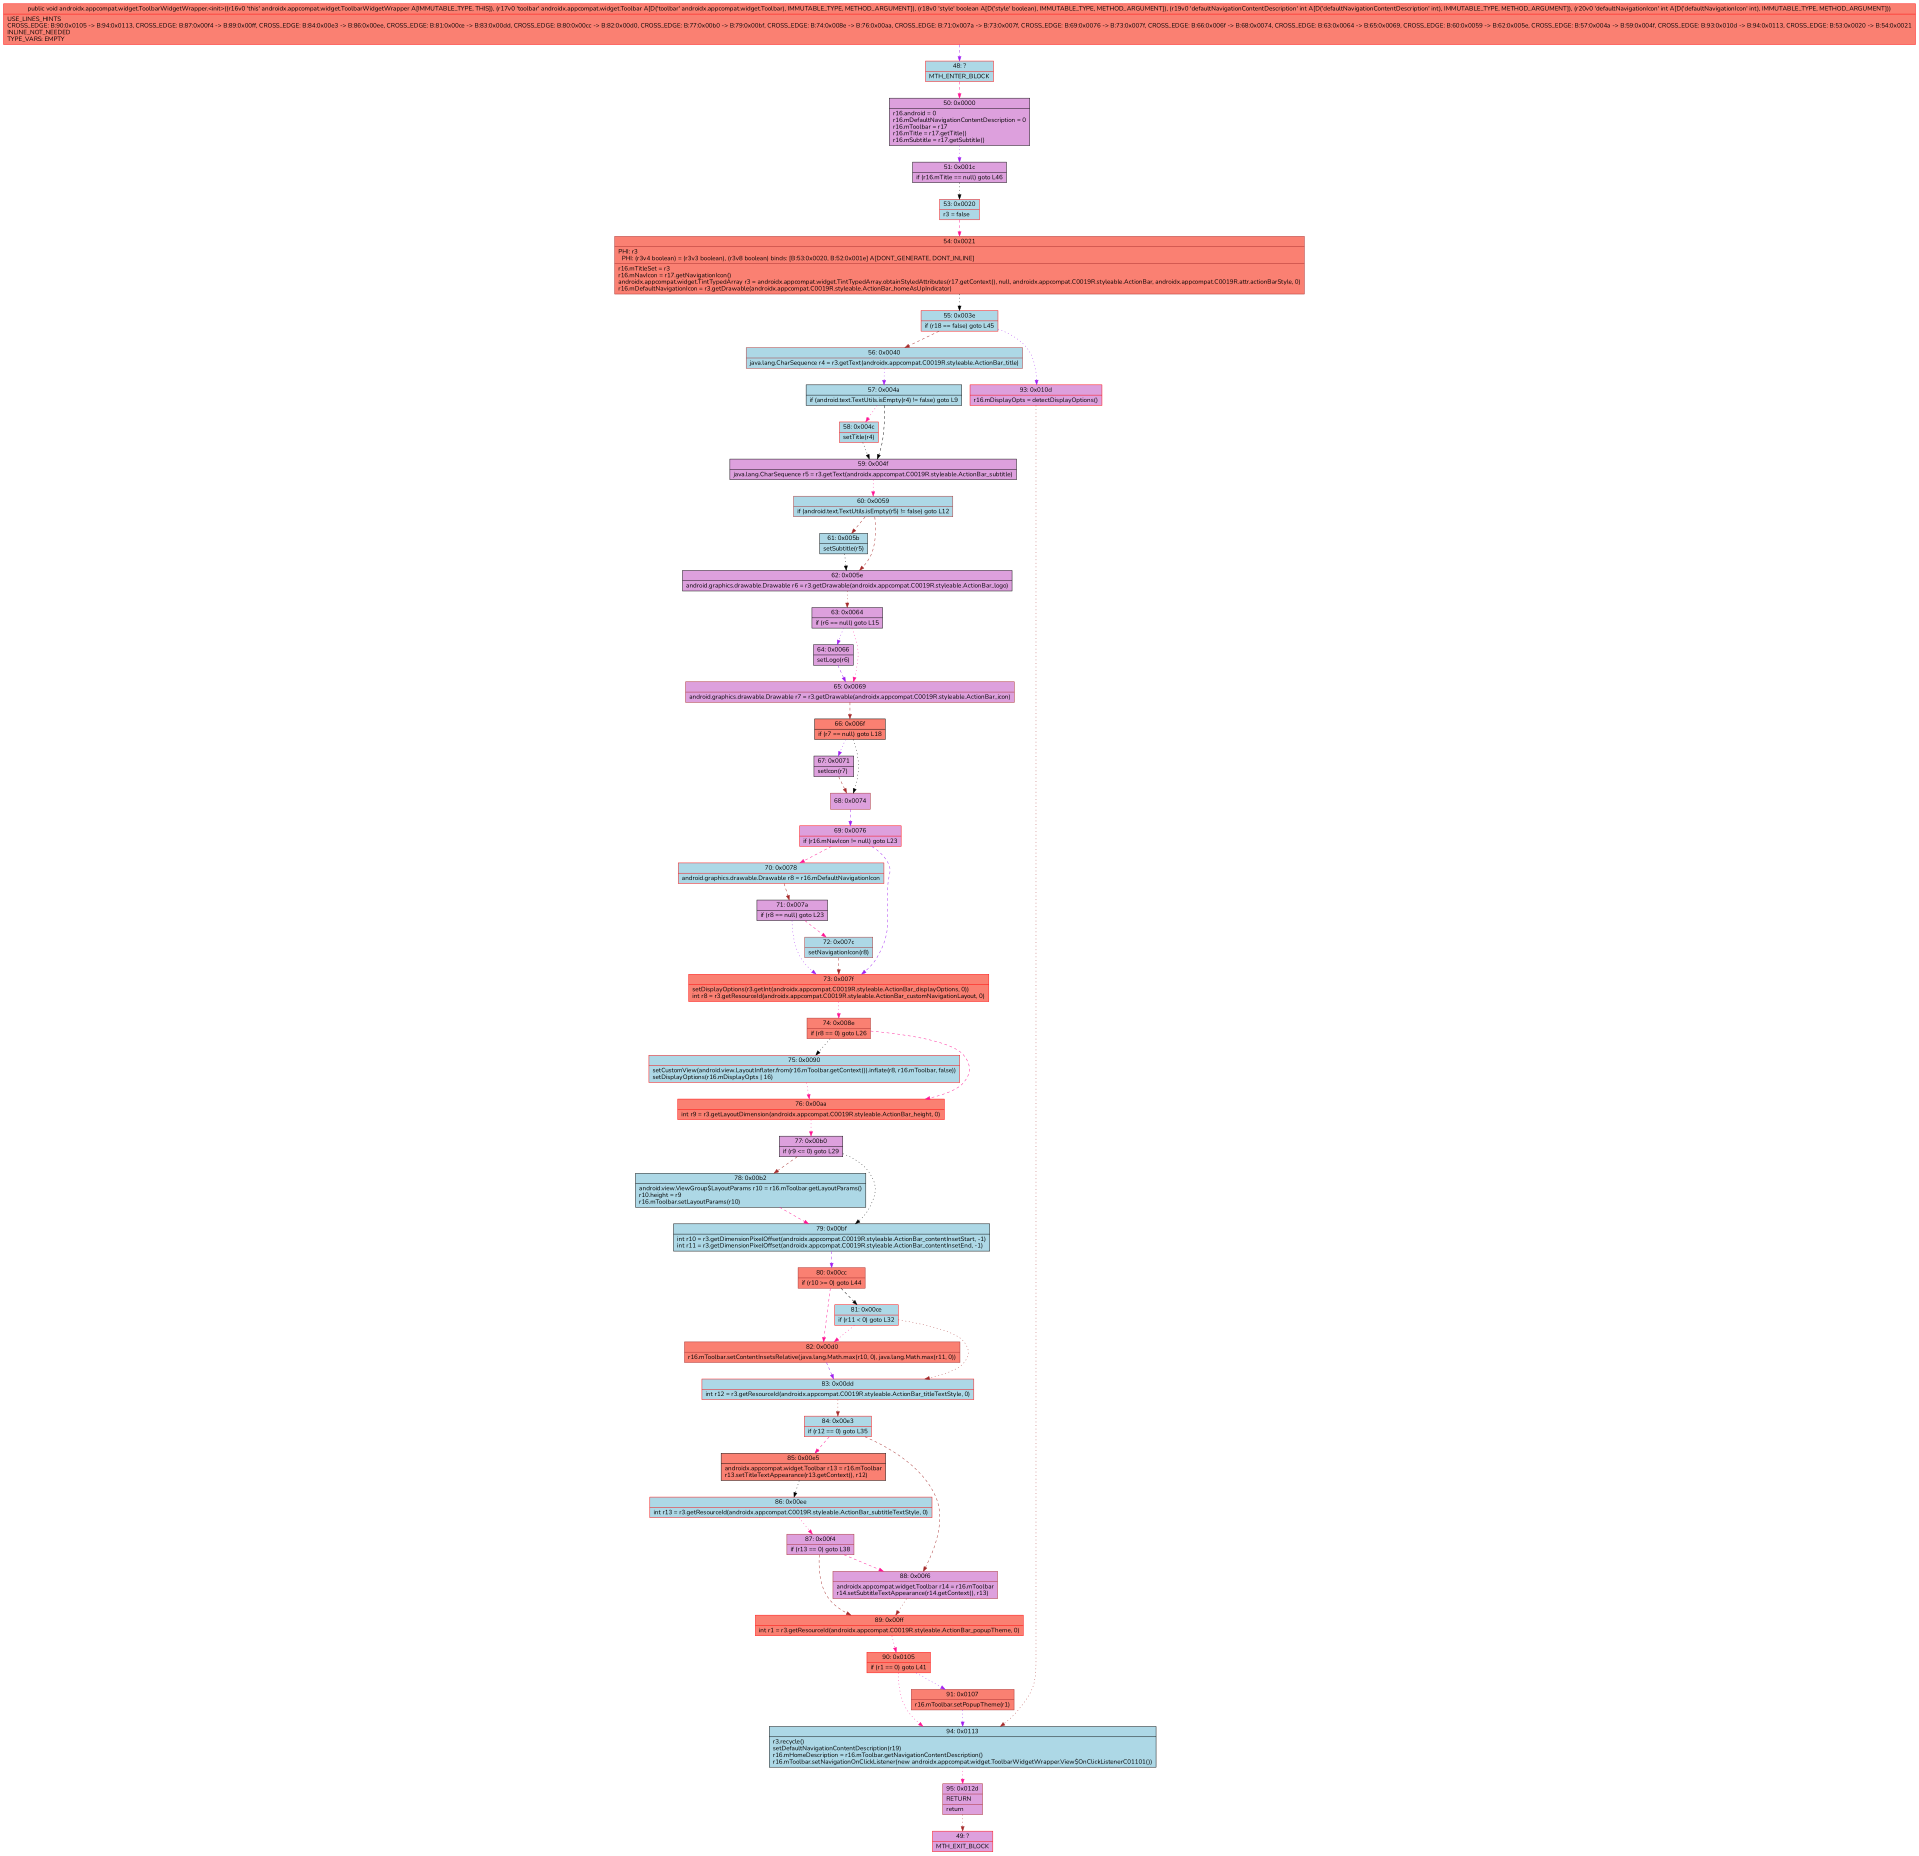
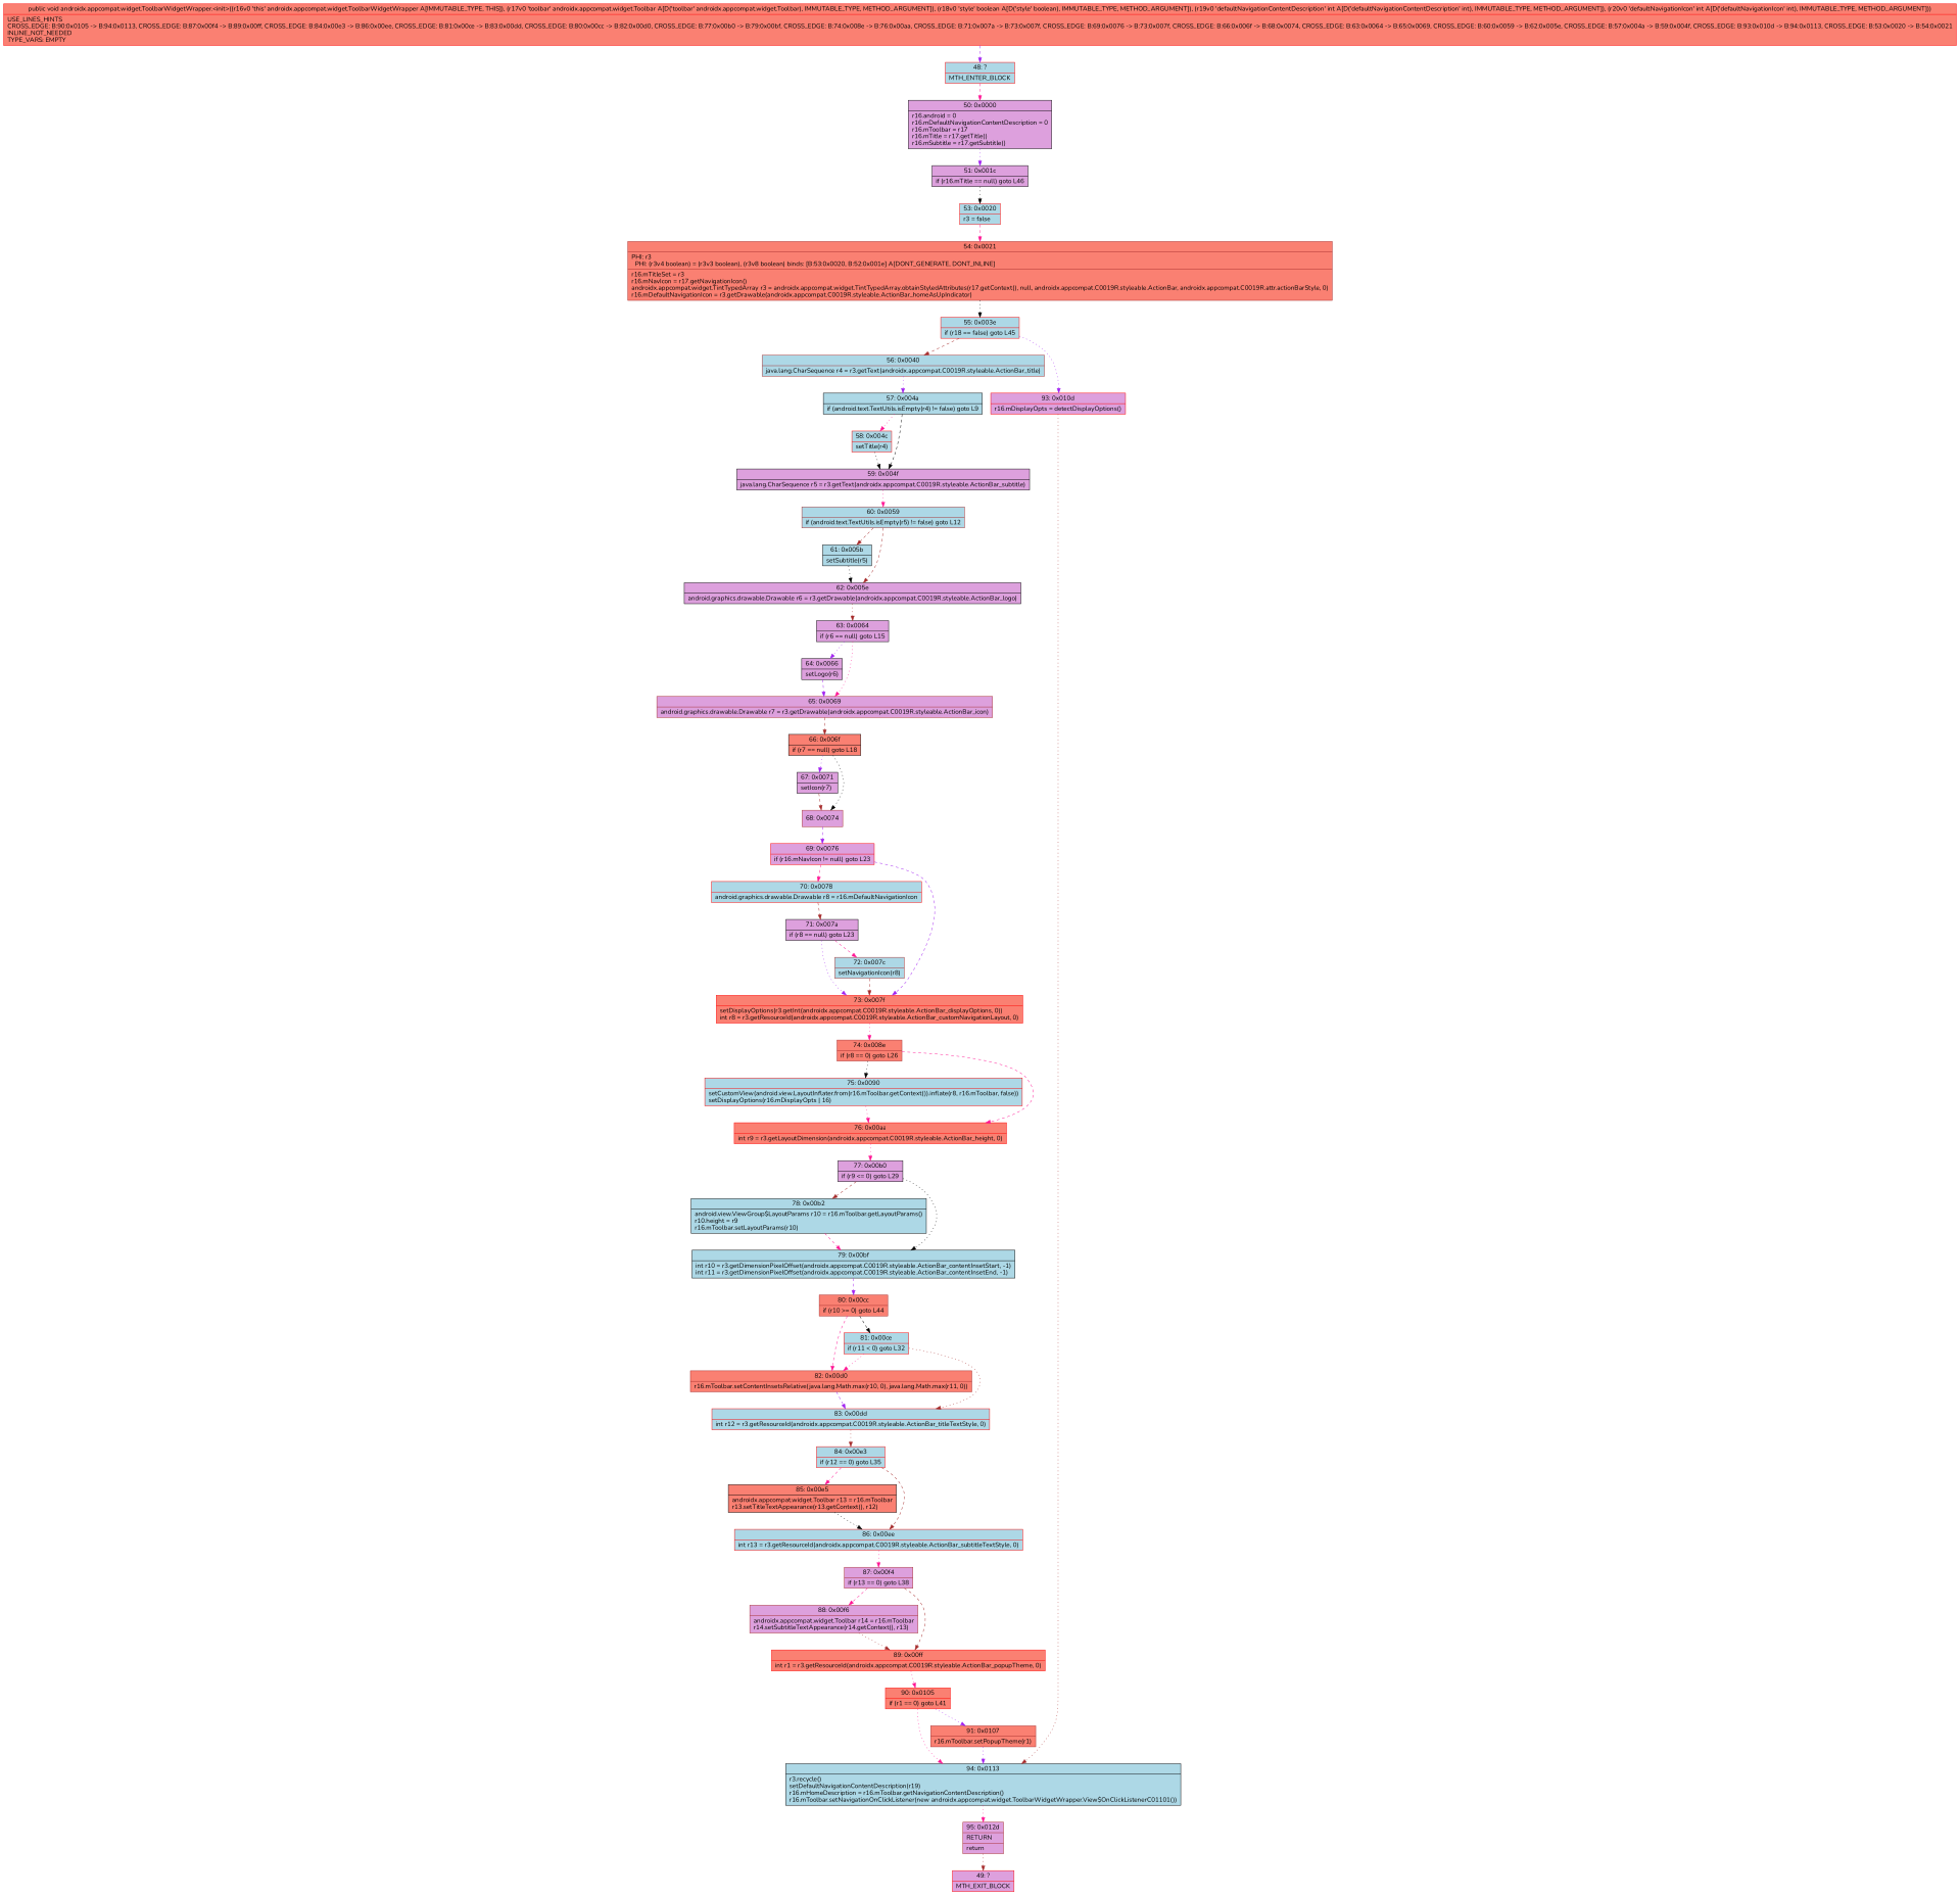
  digraph {
    fontname=Nunito
    node [color=red fillcolor=lightblue fontname=Nunito shape=record style=filled]
    edge [color=deeppink fontname=Nunito style=dotted]
    n1 [label="{48\:\ ?|MTH_ENTER_BLOCK\l}"]
    n2 [color=black fillcolor=plum label="{50\:\ 0x0000|r16.android = 0\lr16.mDefaultNavigationContentDescription = 0\lr16.mToolbar = r17\lr16.mTitle = r17.getTitle()\lr16.mSubtitle = r17.getSubtitle()\l}"]
    n3 [color=black fillcolor=plum label="{51\:\ 0x001c|if (r16.mTitle == null) goto L46\l}"]
    n4 [label="{53\:\ 0x0020|r3 = false\l}"]
    n5 [color=brown fillcolor=salmon label="{54\:\ 0x0021|PHI: r3 \l  PHI: (r3v4 boolean) = (r3v3 boolean), (r3v8 boolean) binds: [B:53:0x0020, B:52:0x001e] A[DONT_GENERATE, DONT_INLINE]\l|r16.mTitleSet = r3\lr16.mNavIcon = r17.getNavigationIcon()\landroidx.appcompat.widget.TintTypedArray r3 = androidx.appcompat.widget.TintTypedArray.obtainStyledAttributes(r17.getContext(), null, androidx.appcompat.C0019R.styleable.ActionBar, androidx.appcompat.C0019R.attr.actionBarStyle, 0)\lr16.mDefaultNavigationIcon = r3.getDrawable(androidx.appcompat.C0019R.styleable.ActionBar_homeAsUpIndicator)\l}"]
    n6 [label="{55\:\ 0x003e|if (r18 == false) goto L45\l}"]
    n7 [color=brown label="{56\:\ 0x0040|java.lang.CharSequence r4 = r3.getText(androidx.appcompat.C0019R.styleable.ActionBar_title)\l}"]
    n8 [fillcolor=plum label="{93\:\ 0x010d|r16.mDisplayOpts = detectDisplayOptions()\l}"]
    n9 [color=black label="{57\:\ 0x004a|if (android.text.TextUtils.isEmpty(r4) != false) goto L9\l}"]
    n10 [color=black label="{94\:\ 0x0113|r3.recycle()\lsetDefaultNavigationContentDescription(r19)\lr16.mHomeDescription = r16.mToolbar.getNavigationContentDescription()\lr16.mToolbar.setNavigationOnClickListener(new androidx.appcompat.widget.ToolbarWidgetWrapper.View$OnClickListenerC01101())\l}"]
    n11 [label="{58\:\ 0x004c|setTitle(r4)\l}"]
    n12 [color=black fillcolor=plum label="{59\:\ 0x004f|java.lang.CharSequence r5 = r3.getText(androidx.appcompat.C0019R.styleable.ActionBar_subtitle)\l}"]
    n13 [color=brown label="{60\:\ 0x0059|if (android.text.TextUtils.isEmpty(r5) != false) goto L12\l}"]
    n14 [color=black label="{61\:\ 0x005b|setSubtitle(r5)\l}"]
    n15 [color=black fillcolor=plum label="{62\:\ 0x005e|android.graphics.drawable.Drawable r6 = r3.getDrawable(androidx.appcompat.C0019R.styleable.ActionBar_logo)\l}"]
    n16 [color=black fillcolor=plum label="{63\:\ 0x0064|if (r6 == null) goto L15\l}"]
    n17 [color=black fillcolor=plum label="{64\:\ 0x0066|setLogo(r6)\l}"]
    n18 [color=brown fillcolor=plum label="{65\:\ 0x0069|android.graphics.drawable.Drawable r7 = r3.getDrawable(androidx.appcompat.C0019R.styleable.ActionBar_icon)\l}"]
    n19 [color=black fillcolor=salmon label="{66\:\ 0x006f|if (r7 == null) goto L18\l}"]
    n20 [color=black fillcolor=plum label="{67\:\ 0x0071|setIcon(r7)\l}"]
    n21 [color=brown fillcolor=plum label="{68\:\ 0x0074}"]
    n22 [fillcolor=plum label="{69\:\ 0x0076|if (r16.mNavIcon != null) goto L23\l}"]
    n23 [label="{70\:\ 0x0078|android.graphics.drawable.Drawable r8 = r16.mDefaultNavigationIcon\l}"]
    n24 [fillcolor=salmon label="{73\:\ 0x007f|setDisplayOptions(r3.getInt(androidx.appcompat.C0019R.styleable.ActionBar_displayOptions, 0))\lint r8 = r3.getResourceId(androidx.appcompat.C0019R.styleable.ActionBar_customNavigationLayout, 0)\l}"]
    n25 [color=black fillcolor=plum label="{71\:\ 0x007a|if (r8 == null) goto L23\l}"]
    n26 [color=brown fillcolor=salmon label="{74\:\ 0x008e|if (r8 == 0) goto L26\l}"]
    n27 [color=brown label="{72\:\ 0x007c|setNavigationIcon(r8)\l}"]
    n28 [label="{75\:\ 0x0090|setCustomView(android.view.LayoutInflater.from(r16.mToolbar.getContext()).inflate(r8, r16.mToolbar, false))\lsetDisplayOptions(r16.mDisplayOpts \| 16)\l}"]
    n29 [fillcolor=salmon label="{76\:\ 0x00aa|int r9 = r3.getLayoutDimension(androidx.appcompat.C0019R.styleable.ActionBar_height, 0)\l}"]
    n30 [color=black fillcolor=plum label="{77\:\ 0x00b0|if (r9 \<= 0) goto L29\l}"]
    n31 [color=black label="{78\:\ 0x00b2|android.view.ViewGroup$LayoutParams r10 = r16.mToolbar.getLayoutParams()\lr10.height = r9\lr16.mToolbar.setLayoutParams(r10)\l}"]
    n32 [color=black label="{79\:\ 0x00bf|int r10 = r3.getDimensionPixelOffset(androidx.appcompat.C0019R.styleable.ActionBar_contentInsetStart, \-1)\lint r11 = r3.getDimensionPixelOffset(androidx.appcompat.C0019R.styleable.ActionBar_contentInsetEnd, \-1)\l}"]
    n33 [color=brown fillcolor=salmon label="{80\:\ 0x00cc|if (r10 \>= 0) goto L44\l}"]
    n34 [label="{81\:\ 0x00ce|if (r11 \< 0) goto L32\l}"]
    n35 [color=brown fillcolor=salmon label="{82\:\ 0x00d0|r16.mToolbar.setContentInsetsRelative(java.lang.Math.max(r10, 0), java.lang.Math.max(r11, 0))\l}"]
    n36 [label="{83\:\ 0x00dd|int r12 = r3.getResourceId(androidx.appcompat.C0019R.styleable.ActionBar_titleTextStyle, 0)\l}"]
    n37 [label="{84\:\ 0x00e3|if (r12 == 0) goto L35\l}"]
    n38 [color=black fillcolor=salmon label="{85\:\ 0x00e5|androidx.appcompat.widget.Toolbar r13 = r16.mToolbar\lr13.setTitleTextAppearance(r13.getContext(), r12)\l}"]
    n39 [label="{86\:\ 0x00ee|int r13 = r3.getResourceId(androidx.appcompat.C0019R.styleable.ActionBar_subtitleTextStyle, 0)\l}"]
    n40 [color=brown fillcolor=plum label="{87\:\ 0x00f4|if (r13 == 0) goto L38\l}"]
    n41 [color=brown fillcolor=plum label="{88\:\ 0x00f6|androidx.appcompat.widget.Toolbar r14 = r16.mToolbar\lr14.setSubtitleTextAppearance(r14.getContext(), r13)\l}"]
    n42 [fillcolor=salmon label="{89\:\ 0x00ff|int r1 = r3.getResourceId(androidx.appcompat.C0019R.styleable.ActionBar_popupTheme, 0)\l}"]
    n43 [fillcolor=salmon label="{90\:\ 0x0105|if (r1 == 0) goto L41\l}"]
    n44 [color=brown fillcolor=salmon label="{91\:\ 0x0107|r16.mToolbar.setPopupTheme(r1)\l}"]
    n45 [color=brown fillcolor=plum label="{95\:\ 0x012d|RETURN\l|return\l}"]
    n46 [fillcolor=plum label="{49\:\ ?|MTH_EXIT_BLOCK\l}"]
    n47 [fillcolor=salmon label="{public void androidx.appcompat.widget.ToolbarWidgetWrapper.\<init\>((r16v0 'this' androidx.appcompat.widget.ToolbarWidgetWrapper A[IMMUTABLE_TYPE, THIS]), (r17v0 'toolbar' androidx.appcompat.widget.Toolbar A[D('toolbar' androidx.appcompat.widget.Toolbar), IMMUTABLE_TYPE, METHOD_ARGUMENT]), (r18v0 'style' boolean A[D('style' boolean), IMMUTABLE_TYPE, METHOD_ARGUMENT]), (r19v0 'defaultNavigationContentDescription' int A[D('defaultNavigationContentDescription' int), IMMUTABLE_TYPE, METHOD_ARGUMENT]), (r20v0 'defaultNavigationIcon' int A[D('defaultNavigationIcon' int), IMMUTABLE_TYPE, METHOD_ARGUMENT]))  | USE_LINES_HINTS\lCROSS_EDGE: B:90:0x0105 \-\> B:94:0x0113, CROSS_EDGE: B:87:0x00f4 \-\> B:89:0x00ff, CROSS_EDGE: B:84:0x00e3 \-\> B:86:0x00ee, CROSS_EDGE: B:81:0x00ce \-\> B:83:0x00dd, CROSS_EDGE: B:80:0x00cc \-\> B:82:0x00d0, CROSS_EDGE: B:77:0x00b0 \-\> B:79:0x00bf, CROSS_EDGE: B:74:0x008e \-\> B:76:0x00aa, CROSS_EDGE: B:71:0x007a \-\> B:73:0x007f, CROSS_EDGE: B:69:0x0076 \-\> B:73:0x007f, CROSS_EDGE: B:66:0x006f \-\> B:68:0x0074, CROSS_EDGE: B:63:0x0064 \-\> B:65:0x0069, CROSS_EDGE: B:60:0x0059 \-\> B:62:0x005e, CROSS_EDGE: B:57:0x004a \-\> B:59:0x004f, CROSS_EDGE: B:93:0x010d \-\> B:94:0x0113, CROSS_EDGE: B:53:0x0020 \-\> B:54:0x0021\lINLINE_NOT_NEEDED\lTYPE_VARS: EMPTY\l}"]
    n1 -> n2 [style=dashed]
    n2 -> n3 [color=purple]
    n3 -> n4 [color=black]
    n4 -> n5 [style=dashed]
    n5 -> n6 [color=black]
    n6 -> n7 [color=brown style=dashed]
    n6 -> n8 [color=purple]
    n7 -> n9 [color=purple]
    n8 -> n10 [color=brown]
    n9 -> n11
    n9 -> n12 [color=black style=dashed]
    n10 -> n45
    n11 -> n12 [color=black]
    n12 -> n13
    n13 -> n14 [color=brown style=dashed]
    n13 -> n15 [color=brown style=dashed]
    n14 -> n15 [color=black]
    n15 -> n16 [color=brown]
    n16 -> n17 [color=purple]
    n16 -> n18
    n17 -> n18 [color=purple style=dashed]
    n18 -> n19 [color=brown style=dashed]
    n19 -> n20 [color=purple]
    n19 -> n21 [color=black]
    n20 -> n21 [color=brown style=dashed]
    n21 -> n22 [color=purple style=dashed]
    n22 -> n23 [style=dashed]
    n22 -> n24 [color=purple style=dashed]
    n23 -> n25 [color=brown style=dashed]
    n24 -> n26
    n25 -> n24 [color=purple]
    n25 -> n27 [style=dashed]
    n26 -> n28 [color=black]
    n26 -> n29 [style=dashed]
    n27 -> n24 [color=brown style=dashed]
    n28 -> n29
    n29 -> n30
    n30 -> n31 [color=brown style=dashed]
    n30 -> n32 [color=black]
    n31 -> n32 [style=dashed]
    n32 -> n33 [color=purple style=dashed]
    n33 -> n34 [color=black style=dashed]
    n33 -> n35 [style=dashed]
    n34 -> n35
    n34 -> n36 [color=brown]
    n35 -> n36 [color=purple style=dashed]
    n36 -> n37 [color=brown]
    n37 -> n38 [style=dashed]
-   n37 -> n41 [color=brown style=dashed]
+   n37 -> n39 [color=brown style=dashed]
    n38 -> n39 [color=black]
    n39 -> n40
    n40 -> n41 [style=dashed]
    n40 -> n42 [color=brown style=dashed]
    n41 -> n42 [color=brown]
    n42 -> n43
    n43 -> n10
    n43 -> n44 [color=purple]
    n44 -> n10 [color=purple]
    n45 -> n46 [color=brown]
    n47 -> n1 [color=purple style=dashed]
  }
